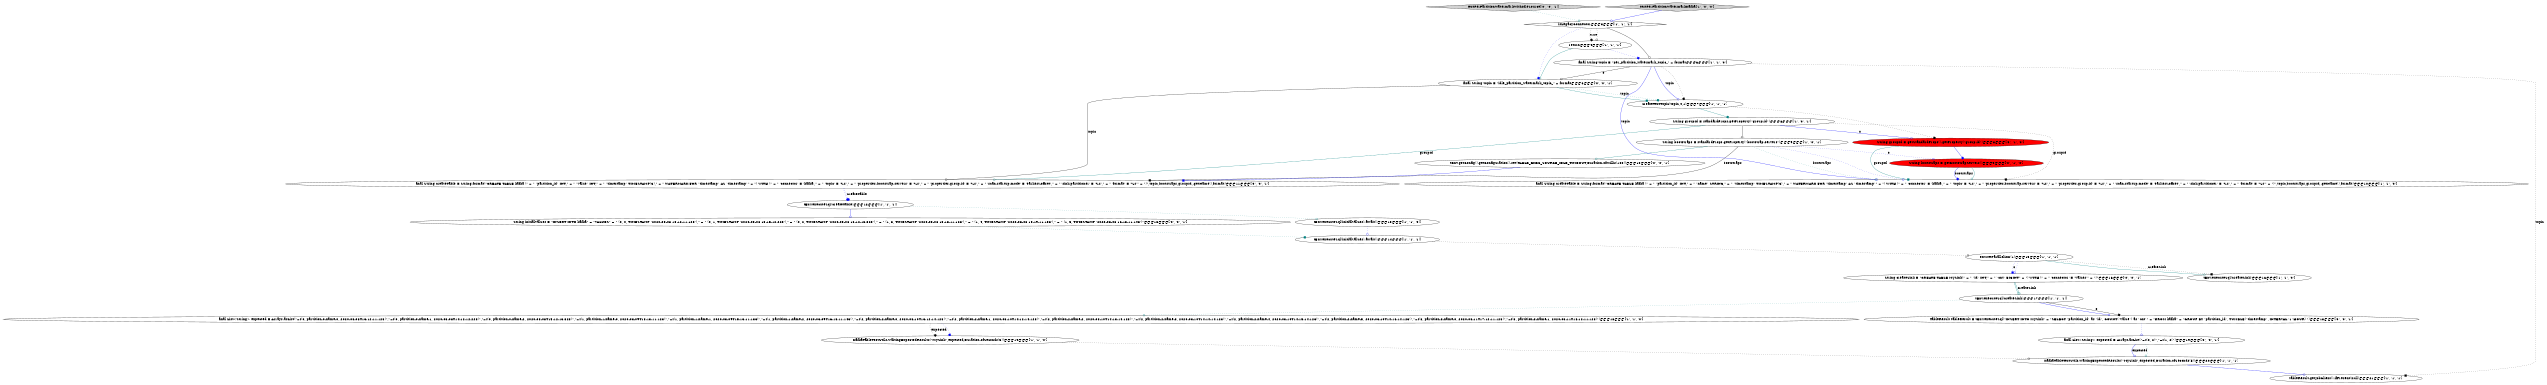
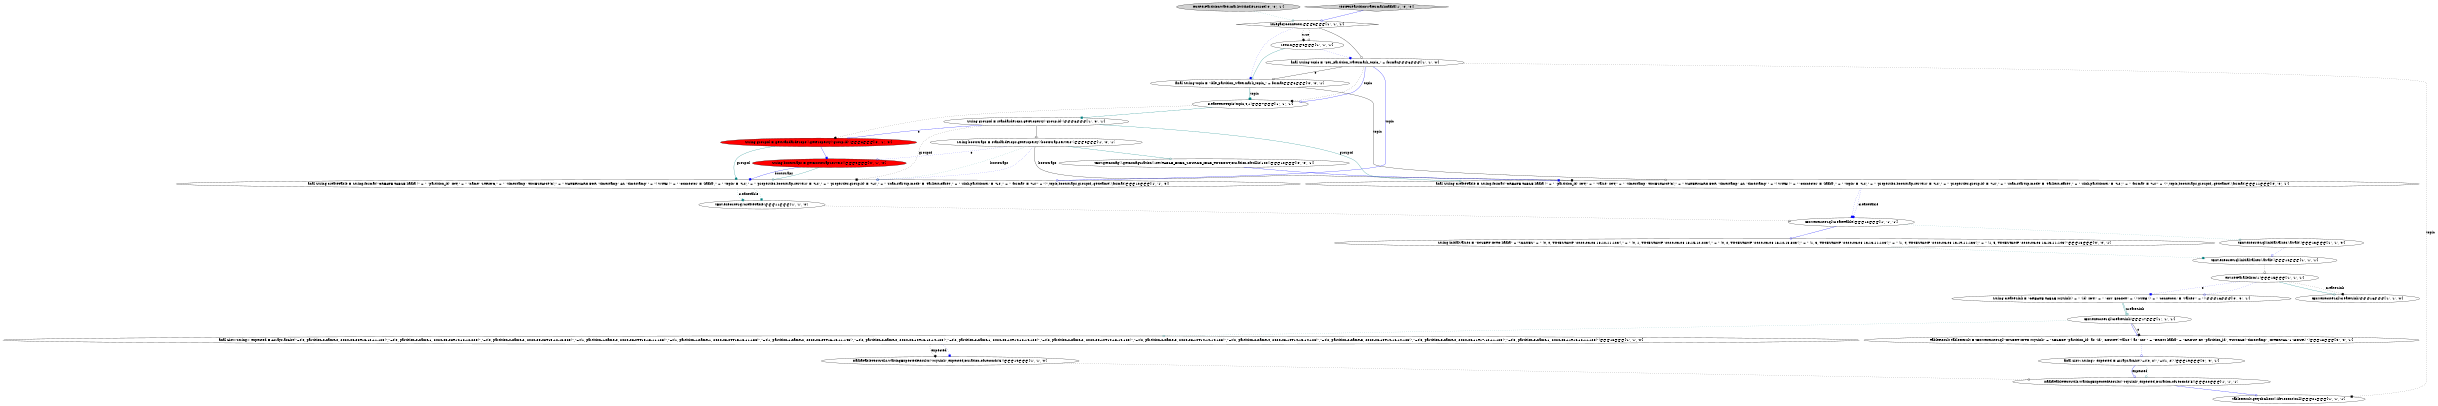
  digraph {
    node [fillcolor=white shape=ellipse style=filled]
    edge [arrowhead=odot color=blue style=dotted]
    n1 [label="tEnv.executeSql(initialValues).await()@@@14@@@['1', '1', '1']"]
    n2 [label="env.setParallelism(1)@@@15@@@['1', '1', '1']"]
    n3 [label="String createSink = \"CREATE TABLE MySink(\" + \" `id` INT,\" + \" `cnt` BIGINT\" + \") WITH (\" + \" 'connector' = 'values'\" + \")\"@@@16@@@['0', '0', '1']"]
    n4 [label="tEnv.executeSql(createSink)@@@16@@@['1', '1', '0']"]
    n5 [label="KafkaTableTestUtils.waitingExpectedResults(\"MySink\",expected,Duration.ofSeconds(5))@@@20@@@['1', '1', '1']"]
    n6 [label="tableResult.getJobClient().ifPresent(null)@@@21@@@['1', '1', '1']"]
    n7 [label="tEnv.executeSql(createSink)@@@17@@@['1', '1', '1']"]
    n8 [label="TableResult tableResult = tEnv.executeSql(\"INSERT INTO MySink\" + \"SELECT `partition_id` as `id`, COUNT(`value`) as `cnt`\" + \"FROM kafka\" + \"GROUP BY `partition_id`, TUMBLE(`timestamp`, INTERVAL '1' HOUR) \")@@@18@@@['0', '0', '1']"]
    n9 [label="final List<String> expected = Arrays.asList(\"+I(0, partition-0-name-0, 2020-03-08T13:12:11.123(\",\"+I(0, partition-0-name-1, 2020-03-08T14:12:12.223(\",\"+I(0, partition-0-name-2, 2020-03-08T15:12:13.323(\",\"+I(1, partition-1-name-0, 2020-03-09T13:13:11.123(\",\"+I(1, partition-1-name-1, 2020-03-09T15:13:11.133(\",\"+I(1, partition-1-name-2, 2020-03-09T16:13:11.143(\",\"+I(2, partition-2-name-0, 2020-03-10T13:12:14.123(\",\"+I(2, partition-2-name-1, 2020-03-10T14:12:14.123(\",\"+I(2, partition-2-name-2, 2020-03-10T14:13:14.123(\",\"+I(2, partition-2-name-3, 2020-03-10T14:14:14.123(\",\"+I(2, partition-2-name-4, 2020-03-10T14:15:14.123(\",\"+I(2, partition-2-name-5, 2020-03-10T14:16:14.123(\",\"+I(3, partition-3-name-0, 2020-03-11T17:12:11.123(\",\"+I(3, partition-3-name-1, 2020-03-11T18:12:11.123(\")@@@18@@@['1', '1', '0']"]
    n10 [label="KafkaTableTestUtils.waitingExpectedResults(\"MySink\",expected,Duration.ofSeconds(5))@@@19@@@['1', '1', '0']"]
    n11 [label="String bootstraps = standardProps.getProperty(\"bootstrap.servers\")@@@9@@@['1', '0', '1']"]
    n12 [label="final String createTable = String.format(\"CREATE TABLE kafka (\" + \" `partition_id` INT,\" + \" `value` INT,\" + \" `timestamp` TIMESTAMP(3),\" + \" WATERMARK FOR `timestamp` AS `timestamp`\" + \") WITH (\" + \" 'connector' = 'kafka',\" + \" 'topic' = '%s',\" + \" 'properties.bootstrap.servers' = '%s',\" + \" 'properties.group.id' = '%s',\" + \" 'scan.startup.mode' = 'earliest-offset',\" + \" 'sink.partitioner' = '%s',\" + \" 'format' = '%s'\" + \")\",topic,bootstraps,groupId,.getName(),format)@@@11@@@['0', '0', '1']"]
    n13 [label="tEnv.getConfig().getConfiguration().set(TABLE_EXEC_SOURCE_IDLE_TIMEOUT,Duration.ofMillis(100))@@@10@@@['0', '0', '1']"]
    n14 [label="final String createTable = String.format(\"CREATE TABLE kafka (\" + \" `partition_id` INT,\" + \" `name` STRING,\" + \" `timestamp` TIMESTAMP(3),\" + \" WATERMARK FOR `timestamp` AS `timestamp`\" + \") WITH (\" + \" 'connector' = 'kafka',\" + \" 'topic' = '%s',\" + \" 'properties.bootstrap.servers' = '%s',\" + \" 'properties.group.id' = '%s',\" + \" 'scan.startup.mode' = 'earliest-offset',\" + \" 'sink.partitioner' = '%s',\" + \" 'format' = '%s'\" + \")\",topic,bootstraps,groupId,.getName(),format)@@@10@@@['1', '1', '0']"]
    n15 [fillcolor=red label="String bootstraps = getBootstrapServers()@@@9@@@['0', '1', '0']"]
    n16 [label="tEnv.executeSql(createTable)@@@12@@@['1', '1', '1']"]
+   n17 [label="tEnv.executeSql(createTable)@@@11@@@['1', '1', '0']"]
    n18 [label="isLegacyConnector@@@3@@@['1', '1', '1']" shape=diamond]
    n19 [label="return@@@4@@@['1', '1', '1']"]
    n20 [label="final String topic = \"per_partition_watermark_topic_\" + format@@@6@@@['1', '1', '0']"]
    n21 [label="final String topic = \"idle_partition_watermark_topic_\" + format@@@6@@@['0', '0', '1']"]
    n22 [label="createTestTopic(topic,4,1)@@@7@@@['1', '1', '1']"]
    n23 [label="tEnv.executeSql(initialValues).await()@@@13@@@['1', '1', '0']"]
    n24 [label="String initialValues = \"INSERT INTO kafka\" + \"VALUES\" + \" (0, 0, TIMESTAMP '2020-03-08 13:12:11.123'),\" + \" (0, 1, TIMESTAMP '2020-03-08 13:15:12.223'),\" + \" (0, 2, TIMESTAMP '2020-03-08 16:12:13.323'),\" + \" (1, 3, TIMESTAMP '2020-03-08 13:13:11.123'),\" + \" (1, 4, TIMESTAMP '2020-03-08 13:19:11.133'),\" + \" (1, 5, TIMESTAMP '2020-03-08 16:13:11.143')\"@@@13@@@['0', '0', '1']"]
    n25 [label="final List<String> expected = Arrays.asList(\"+I(0, 2(\",\"+I(1, 2(\")@@@19@@@['0', '0', '1']"]
    n26 [fillcolor=red label="String groupId = getStandardProps().getProperty(\"group.id\")@@@8@@@['0', '1', '0']"]
-   n27 [fillcolor=lightgray label="testPerPartitionWatermarkWithIdleSource['0', '0', '1']" shape=diamond]
+   n27 [fillcolor=lightgray label="testPerPartitionWatermarkWithIdleSource['0', '0', '1']"]
    n28 [label="String groupId = standardProps.getProperty(\"group.id\")@@@8@@@['1', '0', '1']"]
    n29 [fillcolor=lightgray label="testPerPartitionWatermarkKafka['1', '0', '0']" shape=diamond]
    n1 -> n2 [color=black]
    n2 -> n3
    n2 -> n3 [arrowhead=box label=0]
    n2 -> n4 [arrowhead=box color=black label=createSink]
    n2 -> n4 [color=teal style=solid]
    n3 -> n7 [color=teal label=createSink style=solid]
    n3 -> n7 [color=teal style=solid]
    n5 -> n6 [style=solid]
    n7 -> n8 [style=solid]
    n7 -> n8 [arrowhead=box color=black label=0 style=solid]
    n7 -> n9 [color=teal]
    n8 -> n25
    n9 -> n10 [arrowhead=box color=black label=expected]
    n9 -> n10 [arrowhead=box]
    n10 -> n5 [color=black]
    n11 -> n12 [arrowhead=box color=black label=bootstraps style=solid]
    n11 -> n13 [color=teal style=solid]
    n11 -> n14 [color=teal label=bootstraps]
    n11 -> n14
    n11 -> n15 [label=0]
    n12 -> n16 [arrowhead=box label=createTable]
    n12 -> n16 [arrowhead=box]
    n13 -> n12 [arrowhead=box style=solid]
+   n14 -> n17 [arrowhead=box color=teal label=createTable]
+   n14 -> n17 [arrowhead=box color=teal]
    n15 -> n14 [color=teal style=solid]
    n15 -> n14 [arrowhead=box label=bootstraps style=solid]
    n16 -> n23 [color=teal]
    n16 -> n24 [style=solid]
+   n17 -> n16 [color=black]
    n18 -> n19 [arrowhead=box color=black label=true]
    n18 -> n19 [color=black]
    n18 -> n20 [color=black style=solid]
    n18 -> n21 [arrowhead=box]
    n19 -> n20 [arrowhead=box]
    n19 -> n21 [color=teal style=solid]
    n20 -> n6 [arrowhead=box color=black label=topic]
    n20 -> n14 [label=topic style=solid]
    n20 -> n21 [color=black label=0 style=solid]
    n20 -> n22 [arrowhead=box color=black]
    n20 -> n22 [label=topic style=solid]
    n21 -> n12 [color=black label=topic style=solid]
    n21 -> n22 [arrowhead=box color=teal label=topic]
    n21 -> n22 [arrowhead=box color=teal style=solid]
    n22 -> n26 [arrowhead=box color=black]
    n22 -> n28 [arrowhead=box color=teal style=solid]
    n23 -> n1
    n24 -> n1 [arrowhead=box color=teal]
    n25 -> n5 [label=expected style=solid]
    n25 -> n5 [color=teal]
    n26 -> n14 [arrowhead=box color=teal label=groupId style=solid]
    n26 -> n15 [arrowhead=box style=solid]
    n27 -> n18 [color=teal]
    n28 -> n11 [color=black style=solid]
    n28 -> n12 [color=teal label=groupId style=solid]
    n28 -> n14 [arrowhead=box color=black label=groupId]
    n28 -> n26 [label=0 style=solid]
    n29 -> n18 [style=solid]
  }
